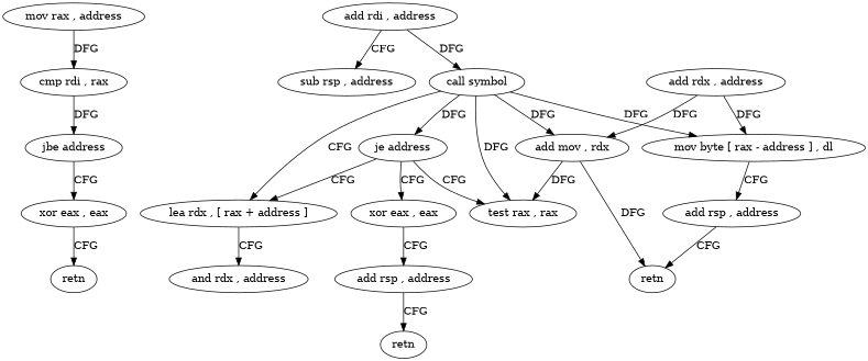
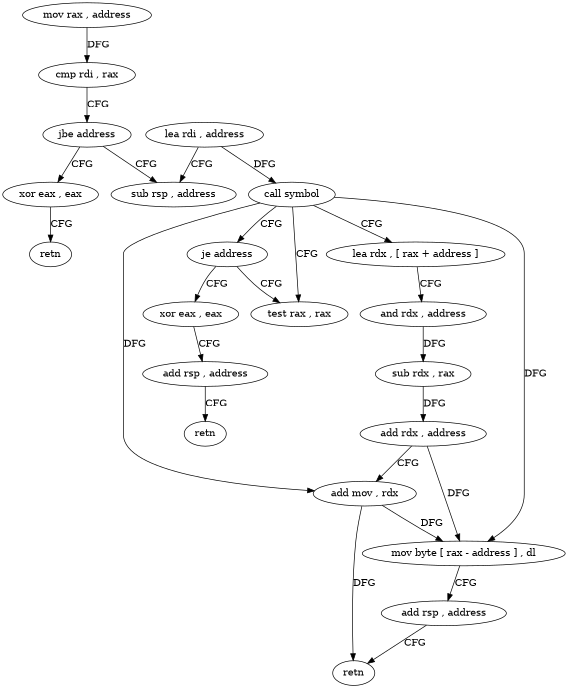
  digraph {
    n1 [label="mov rax , address"]
    n2 [label="cmp rdi , rax"]
    n3 [label="jbe address"]
    n4 [label="sub rsp , address"]
    n5 [label="xor eax , eax"]
    n6 [label=retn]
-   n7 [label="add rdi , address"]
+   n7 [label="lea rdi , address"]
    n8 [label="call symbol"]
    n9 [label="test rax , rax"]
    n10 [label="je address"]
    n11 [label="lea rdx , [ rax + address ]"]
    n12 [label="add mov , rdx"]
    n13 [label="mov byte [ rax - address ] , dl"]
    n14 [label="xor eax , eax"]
    n15 [label="and rdx , address"]
+   n16 [label="sub rdx , rax"]
    n17 [label="add rdx , address"]
    n18 [label=retn]
    n19 [label="add rsp , address"]
    n20 [label=retn]
    n21 [label="add rsp , address"]
    n1 -> n2 [label=DFG]
-   n2 -> n3 [label=DFG]
+   n2 -> n3 [label=CFG]
+   n3 -> n4 [label=CFG]
    n3 -> n5 [label=CFG]
    n5 -> n6 [label=CFG]
    n7 -> n4 [label=CFG]
    n7 -> n8 [label=DFG]
-   n8 -> n9 [label=DFG]
-   n8 -> n10 [label=DFG]
+   n8 -> n9 [label=CFG]
+   n8 -> n10 [label=CFG]
    n8 -> n11 [label=CFG]
    n8 -> n12 [label=DFG]
    n8 -> n13 [label=DFG]
    n10 -> n9 [label=CFG]
-   n10 -> n11 [label=CFG]
    n10 -> n14 [label=CFG]
    n11 -> n15 [label=CFG]
-   n12 -> n9 [label=DFG]
+   n12 -> n13 [label=DFG]
    n12 -> n18 [label=DFG]
    n13 -> n21 [label=CFG]
    n14 -> n19 [label=CFG]
-   n17 -> n12 [label=DFG]
+   n15 -> n16 [label=DFG]
+   n16 -> n17 [label=DFG]
+   n17 -> n12 [label=CFG]
    n17 -> n13 [label=DFG]
    n19 -> n20 [label=CFG]
    n21 -> n18 [label=CFG]
  }
